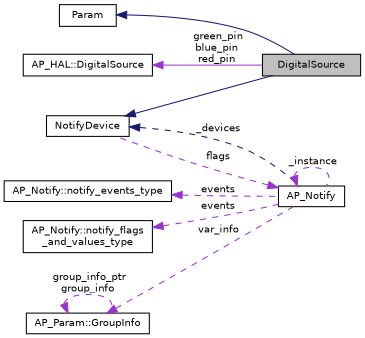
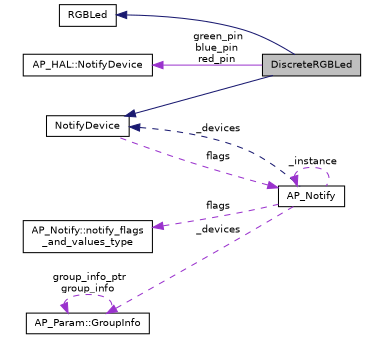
  digraph {
    rankdir=LR
    node [color=black fillcolor=white fontname=Helvetica fontsize=10 shape=record style=filled]
    edge [color=darkorchid3 dir=back fontname=Helvetica fontsize=10 labelfontname=Helvetica labelfontsize=10 style=dashed]
-   n1 [fillcolor=grey75 fontcolor=black height=0.2 label=DigitalSource width=0.4]
-   n2 [height=0.2 label=Param width=0.4]
+   n1 [fillcolor=grey75 fontcolor=black height=0.2 label=DiscreteRGBLed width=0.4]
+   n2 [height=0.2 label=RGBLed width=0.4]
    n3 [height=0.2 label=NotifyDevice width=0.4]
    n4 [height=0.2 label=AP_Notify width=0.4]
-   n5 [height=0.2 label="AP_Notify::notify_events_type" width=0.4]
    n6 [height=0.2 label="AP_Notify::notify_flags\l_and_values_type" width=0.4]
    n7 [height=0.2 label="AP_Param::GroupInfo" width=0.4]
-   n8 [height=0.2 label="AP_HAL::DigitalSource" width=0.4]
+   n8 [height=0.2 label="AP_HAL::NotifyDevice" width=0.4]
    n2 -> n1 [color=midnightblue style=solid]
    n3 -> n1 [color=midnightblue style=solid]
    n3 -> n4 [color=midnightblue label=" _devices"]
    n4 -> n3 [label=" flags"]
    n4 -> n4 [label=" _instance"]
-   n5 -> n4 [label=" events"]
-   n6 -> n4 [label=" events"]
-   n7 -> n4 [label=" var_info"]
+   n6 -> n4 [label=" flags"]
+   n7 -> n4 [label=" _devices"]
    n7 -> n7 [label=" group_info_ptr\ngroup_info"]
    n8 -> n1 [label=" green_pin\nblue_pin\nred_pin" style=solid]
  }
